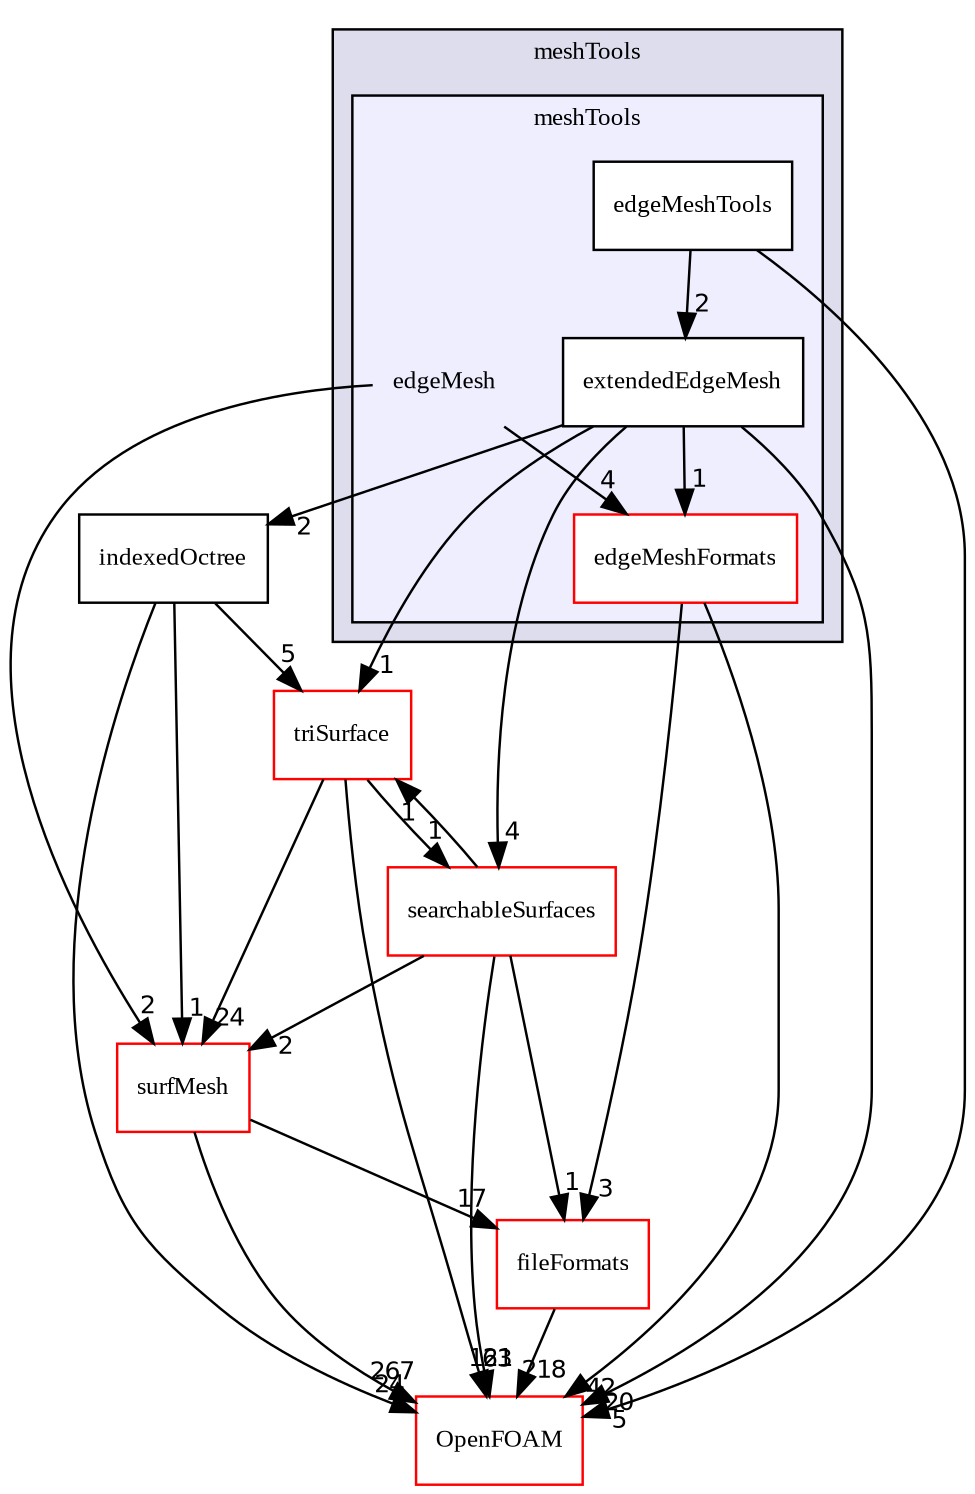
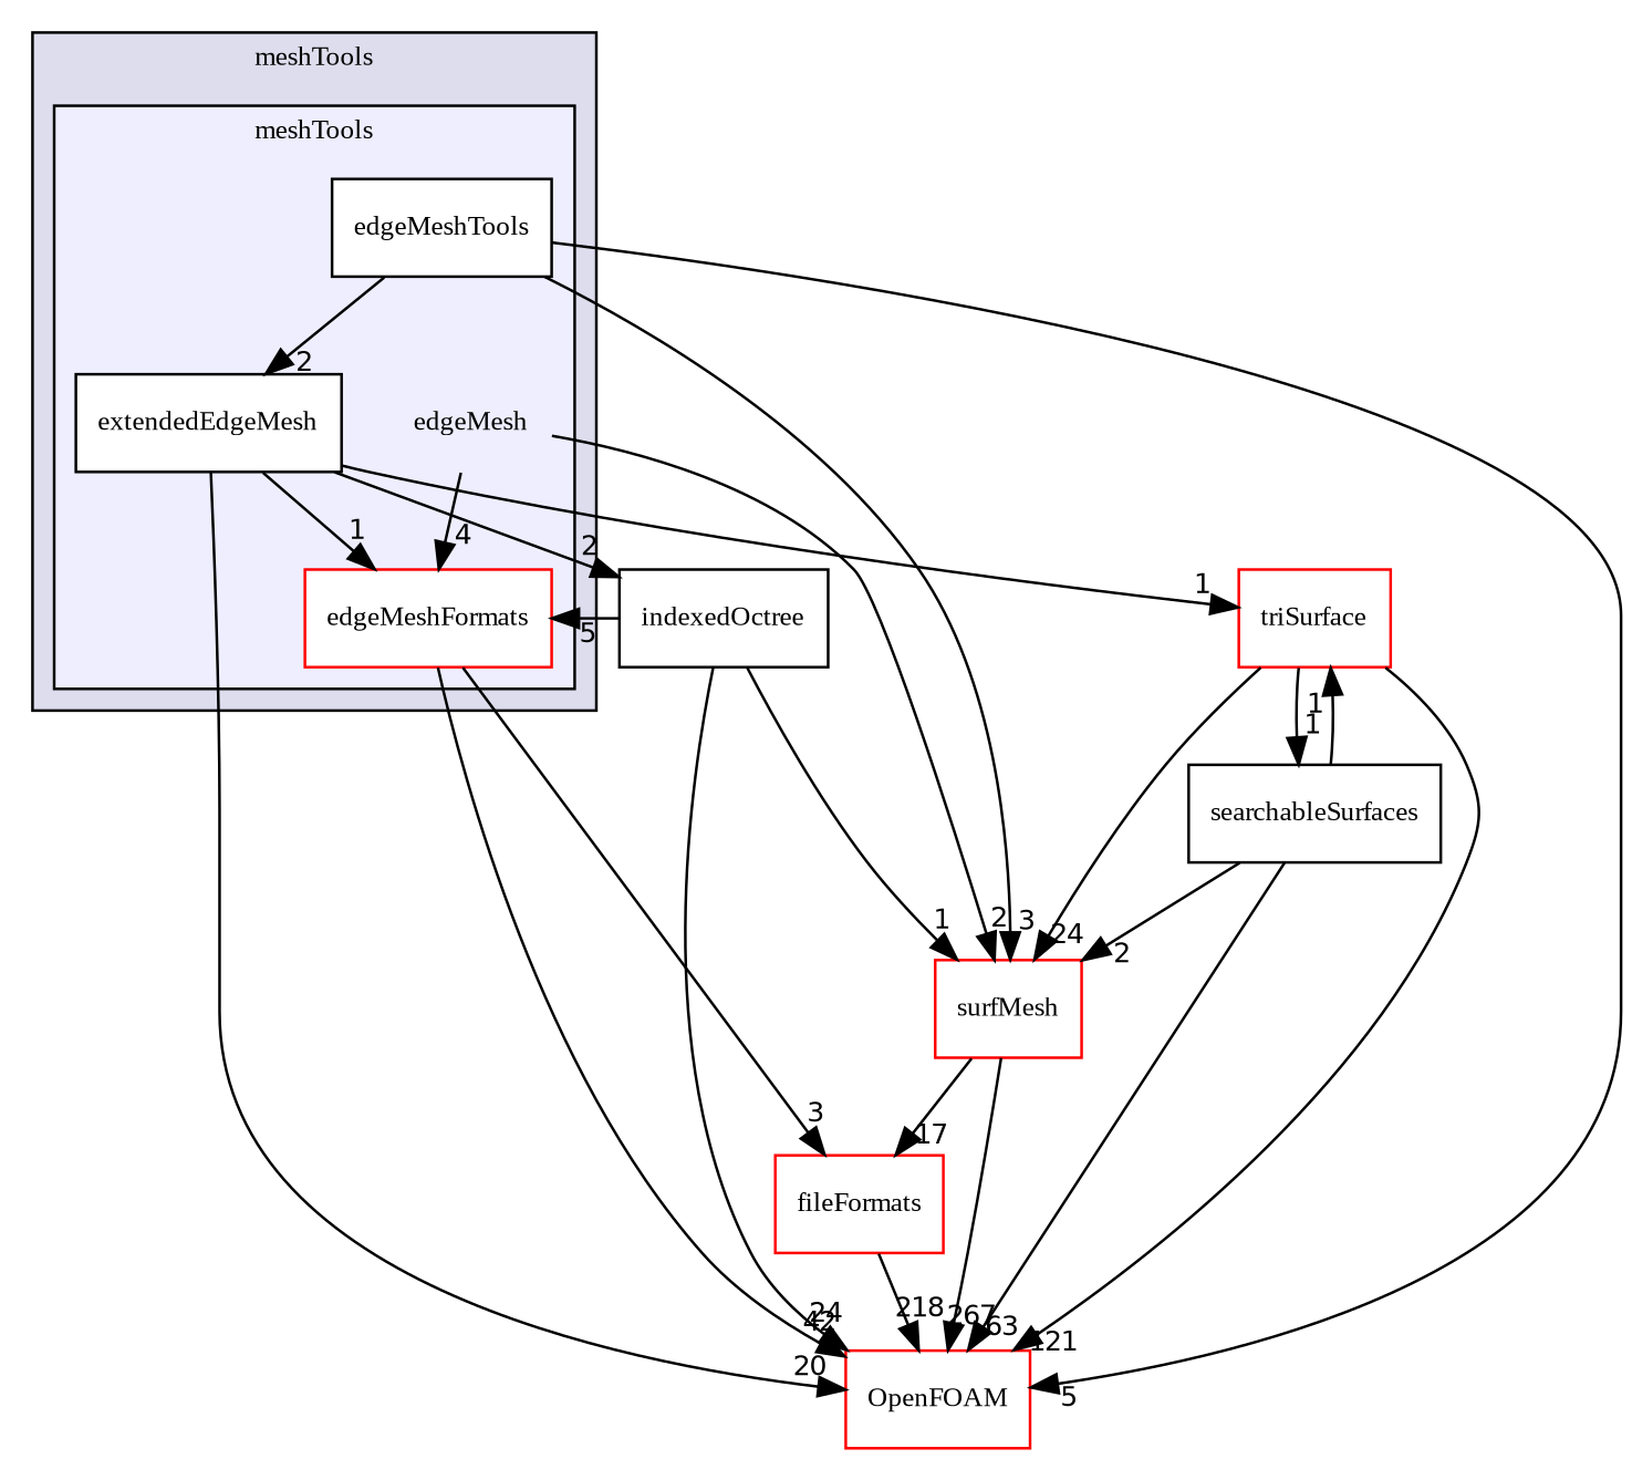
  digraph {
    compound=true
    fontname="Liberation Serif"
    node [fontname="Liberation Serif" fontsize=10 shape=box color=red]
    edge [fontname="Liberation Serif" headlabel=1 labeldistance=1.5 labelfontname=Helvetica labelfontsize=10]
    n1 [label=edgeMesh shape=plaintext color=""]
    n2 [fillcolor=white label=edgeMeshFormats style=filled]
    n3 [color=black fillcolor=white label=edgeMeshTools style=filled]
    n4 [color=black fillcolor=white label=extendedEdgeMesh style=filled]
    n5 [label=surfMesh]
    n6 [label=fileFormats]
    n7 [label=OpenFOAM]
    n8 [label=indexedOctree color=""]
    n9 [label=triSurface]
-   n10 [label=searchableSurfaces]
+   n10 [color=black label=searchableSurfaces]
    subgraph cluster_1 {
      bgcolor="#ddddee"
      fontsize=10
      label=meshTools
      pencolor=black
      subgraph cluster_2 {
        bgcolor="#eeeeff"
        fontsize=10
        label=meshTools
        pencolor=black
        n1
        n2
        n3
        n4
      }
    }
    n1 -> n2 [headlabel=4]
    n1 -> n5 [headlabel=2]
    n2 -> n6 [headlabel=3]
    n2 -> n7 [headlabel=42]
    n3 -> n4 [headlabel=2]
+   n3 -> n5 [headlabel=3]
    n3 -> n7 [headlabel=5]
    n4 -> n2
    n4 -> n7 [headlabel=20]
    n4 -> n8 [headlabel=2]
    n4 -> n9
-   n4 -> n10 [headlabel=4]
    n5 -> n6 [headlabel=17]
    n5 -> n7 [headlabel=267]
    n6 -> n7 [headlabel=218]
    n8 -> n5
    n8 -> n7 [headlabel=24]
-   n8 -> n9 [headlabel=5]
+   n8 -> n2 [headlabel=5]
    n9 -> n5 [headlabel=24]
    n9 -> n7 [headlabel=121]
    n9 -> n10
    n10 -> n5 [headlabel=2]
-   n10 -> n6
    n10 -> n7 [headlabel=63]
    n10 -> n9
  }
